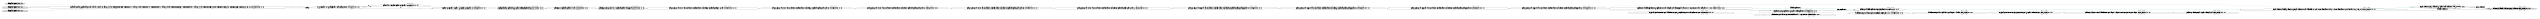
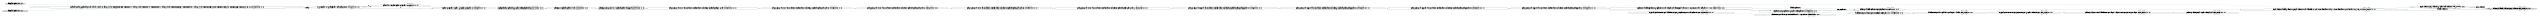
  digraph {
    rankdir=LR
    fontname="DejaVu Sans"
    node [fillcolor=white shape=house style=filled fontname="DejaVu Sans"]
    edge [style=solid color=teal fontname="DejaVu Sans"]
    n1 [fillcolor=lightgray label="testTableSinkFactory['1', '0', '0']" shape=ellipse]
    n2 [label="TableSchema schema = TableSchema.builder().field(ROWKEY,STRING()).field(FAMILY1,ROW(FIELD(COL1,DOUBLE()),FIELD(COL2,INT()))).field(FAMILY2,ROW(FIELD(COL1,INT()),FIELD(COL3,BIGINT()))).field(FAMILY3,ROW(FIELD(COL2,BOOLEAN()),FIELD(COL3,STRING()))).field(FAMILY4,ROW(FIELD(COL1,DECIMAL(10,3)),FIELD(COL2,TIMESTAMP(3)),FIELD(COL3,DATE()),FIELD(COL4,TIME()))).build()@@@3@@@['1', '1', '1']" shape=octagon]
    n3 [label="assertEquals(expectedHBaseOptions,actualHBaseOptions)@@@39@@@['0', '0', '1']" shape=ellipse]
    n4 [label="HBaseWriteOptions expectedWriteOptions = HBaseWriteOptions.builder().setBufferFlushMaxRows(1000).setBufferFlushIntervalMillis(1000).setBufferFlushMaxSizeInBytes(2 * 1024 * 1024).build()@@@40@@@['1', '1', '1']"]
    n5 [label="assertEquals(0,hbaseSchema.getRowKeyIndex())@@@8@@@['1', '1', '1']" shape=octagon]
    n6 [label="assertEquals(Optional.of(STRING()),hbaseSchema.getRowKeyDataType())@@@9@@@['1', '1', '1']" shape=note]
    n7 [label="assertArrayEquals(new String((((edu.fdu.CPPDG.tinypdg.pe.ExpressionInfo@1b93057,hbaseSchema.getFamilyNames())@@@10@@@['1', '1', '1']"]
    n8 [label="assertEquals(IteratorUtils.toList(expectedConfiguration.iterator()),IteratorUtils.toList(actualConfiguration.iterator()))@@@42@@@['0', '1', '0']"]
    n9 [label="assertEquals(\"testHBastTable\",hbaseSink.getTableName())@@@43@@@['0', '1', '0']"]
    n10 [label="assertArrayEquals(new String((((edu.fdu.CPPDG.tinypdg.pe.ExpressionInfo@1b93088,hbaseSchema.getQualifierNames(\"f4\"))@@@22@@@['1', '1', '1']"]
    n11 [label="assertArrayEquals(new DataType((((edu.fdu.CPPDG.tinypdg.pe.ExpressionInfo@1b93096,hbaseSchema.getQualifierDataTypes(\"f1\"))@@@25@@@['1', '1', '1']" shape=octagon]
    n12 [label="HBaseWriteOptions actualWriteOptions = hbaseSink.getWriteOptions()@@@41@@@['1', '1', '1']" shape=octagon]
    n13 [fillcolor=lightgray label="assertEquals(expectedWriteOptions,actualWriteOptions)@@@42@@@['1', '1', '1']" shape=ellipse]
    n14 [label="expectedConfiguration.set(\"hbase.security.authentication\",\"kerberos\")@@@40@@@['0', '1', '0']"]
    n15 [label="org.apache.hadoop.conf.Configuration actualConfiguration = hbaseSink.getConfiguration()@@@41@@@['0', '1', '0']" shape=ellipse]
    n16 [label="assertArrayEquals(new String((((edu.fdu.CPPDG.tinypdg.pe.ExpressionInfo@1b93064,hbaseSchema.getQualifierNames(\"f1\"))@@@13@@@['1', '1', '1']" shape=ellipse]
    n17 [label="assertArrayEquals(new DataType((((edu.fdu.CPPDG.tinypdg.pe.ExpressionInfo@1b930b2,hbaseSchema.getQualifierDataTypes(\"f3\"))@@@31@@@['1', '1', '1']"]
    n18 [label="assertArrayEquals(new DataType((((edu.fdu.CPPDG.tinypdg.pe.ExpressionInfo@1b930c0,hbaseSchema.getQualifierDataTypes(\"f4\"))@@@34@@@['1', '1', '1']" shape=ellipse]
    n19 [label="assertTrue(sink instanceof HBaseDynamicTableSink)@@@5@@@['1', '1', '1']"]
    n20 [label="HBaseDynamicTableSink hbaseSink = (HBaseDynamicTableSink)sink@@@6@@@['1', '1', '1']" shape=octagon]
    n21 [label="assertArrayEquals(new DataType((((edu.fdu.CPPDG.tinypdg.pe.ExpressionInfo@1b930a4,hbaseSchema.getQualifierDataTypes(\"f2\"))@@@28@@@['1', '1', '1']" shape=octagon]
-   n22 [fillcolor=lightgray label="testTableSinkFactory['0', '1', '0']"]
    n23 [label="HBaseOptions expectedHBaseOptions = HBaseOptions.builder().setTableName(\"testHBastTable\").setZkQuorum(\"localhost:2181\").setZkNodeParent(\"/flink\").build()@@@37@@@['0', '0', '1']"]
    n24 [label="HBaseOptions actualHBaseOptions = hbaseSink.getHBaseOptions()@@@38@@@['0', '0', '1']"]
    n25 [fillcolor=lightgray label="testTableSinkFactory['0', '0', '1']"]
    n26 [label="HBaseTableSchema hbaseSchema = hbaseSink.getHBaseTableSchema()@@@7@@@['1', '1', '1']" shape=note]
    n27 [label="expectedConfiguration.set(HConstants.ZOOKEEPER_ZNODE_PARENT,\"/flink\")@@@39@@@['0', '1', '0']" shape=ellipse]
    n28 [label="org.apache.hadoop.conf.Configuration expectedConfiguration = HBaseConfigurationUtil.getHBaseConfiguration()@@@37@@@['0', '1', '0']"]
    n29 [label="expectedConfiguration.set(HConstants.ZOOKEEPER_QUORUM,\"localhost:2181\")@@@38@@@['0', '1', '0']"]
    n30 [label="assertArrayEquals(new String((((edu.fdu.CPPDG.tinypdg.pe.ExpressionInfo@1b9307c,hbaseSchema.getQualifierNames(\"f3\"))@@@19@@@['1', '1', '1']" shape=octagon]
    n31 [label="DynamicTableSink sink = createTableSink(schema,getAllOptions())@@@4@@@['1', '1', '1']" shape=ellipse]
    n32 [label="assertArrayEquals(new String((((edu.fdu.CPPDG.tinypdg.pe.ExpressionInfo@1b93070,hbaseSchema.getQualifierNames(\"f2\"))@@@16@@@['1', '1', '1']" shape=ellipse]
    n1 -> n2 [style=dashed]
    n2 -> n31 [color=gray40]
    n2 -> n31 [label=schema style=dotted color=black]
    n3 -> n4 [style=dashed]
    n4 -> n12
    n4 -> n13 [label=expectedWriteOptions color=black]
    n5 -> n6 [color=gray40]
    n6 -> n7 [style=dashed color=black]
    n7 -> n16
    n8 -> n9 [style=dashed]
    n9 -> n4 [style=dotted color=black]
    n10 -> n11 [style=dotted color=gray40]
    n11 -> n21 [color=gray40]
    n12 -> n13 [label=actualWriteOptions style=dashed color=black]
    n12 -> n13 [color=black]
    n14 -> n15 [style=dotted]
    n15 -> n8 [style=dotted]
    n16 -> n32 [color=gray40]
    n17 -> n18 [style=dashed color=black]
    n18 -> n4 [style=dotted color=black]
    n18 -> n23 [style=dashed]
    n18 -> n28 [color=gray40]
    n19 -> n20 [style=dotted]
    n20 -> n26 [style=dotted color=gray40]
    n21 -> n17 [style=dotted]
-   n22 -> n2 [style=dashed]
    n23 -> n3 [label=expectedHBaseOptions]
    n23 -> n24 [color=black]
    n24 -> n3 [label=actualHBaseOptions color=gray40]
    n24 -> n3 [color=gray40]
    n25 -> n2 [style=dashed color=black]
    n26 -> n5 [style=dashed color=black]
    n27 -> n14 [style=dotted color=black]
    n28 -> n29 [style=dashed]
    n29 -> n27 [style=dotted color=gray40]
    n30 -> n10 [style=dashed]
    n31 -> n19 [label=sink color=black]
    n31 -> n19 [color=black]
    n31 -> n20 [label=sink color=black]
    n32 -> n30 [style=dashed]
  }
